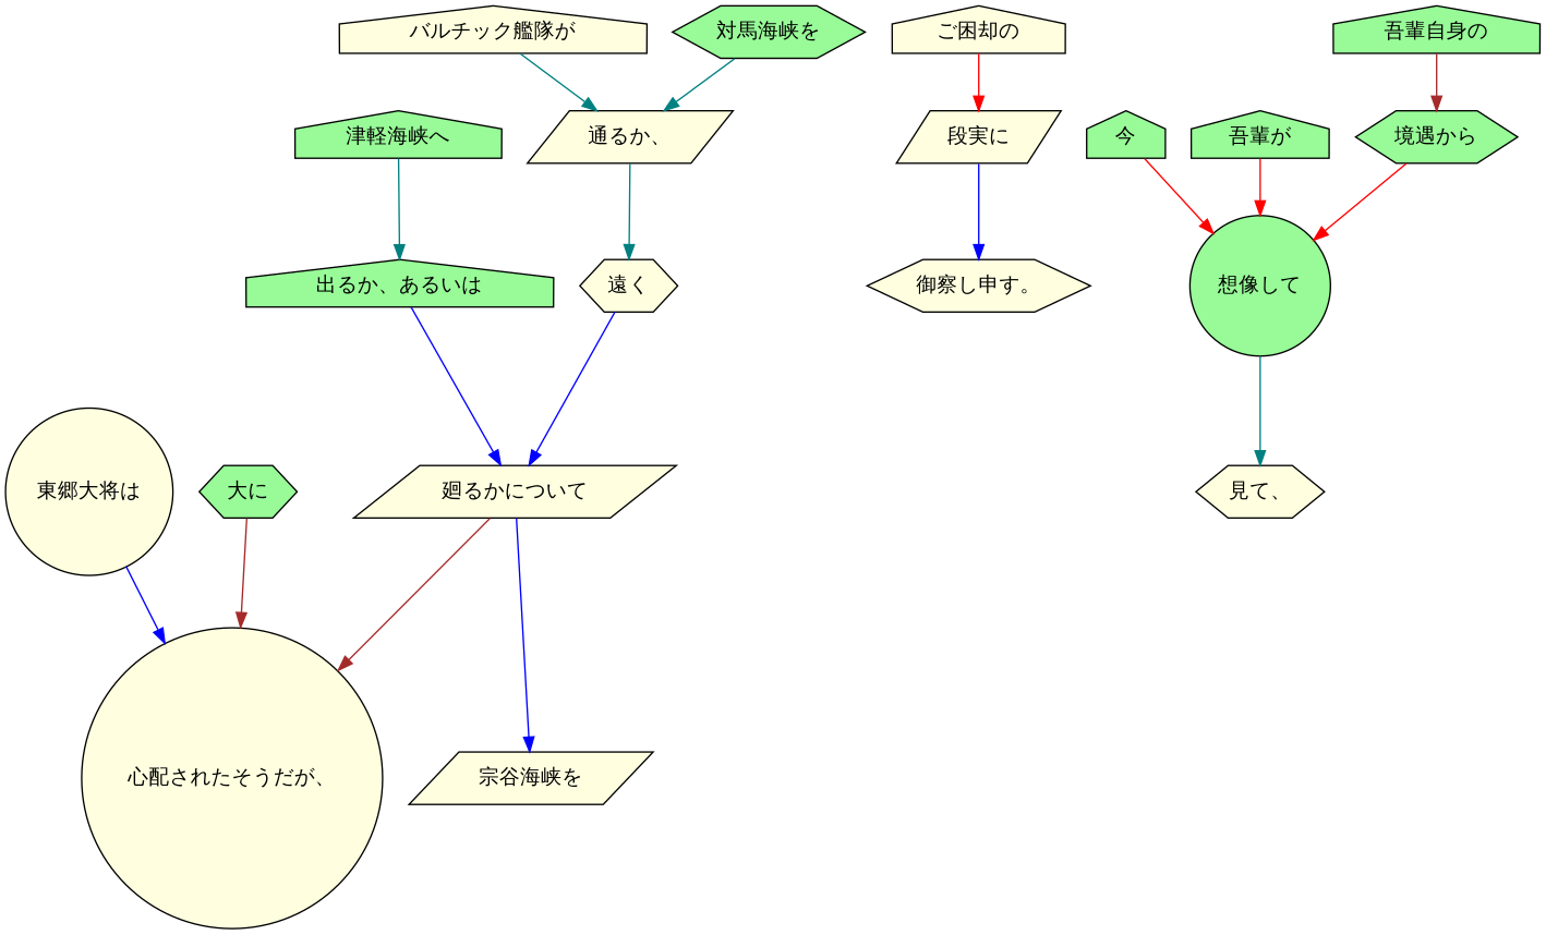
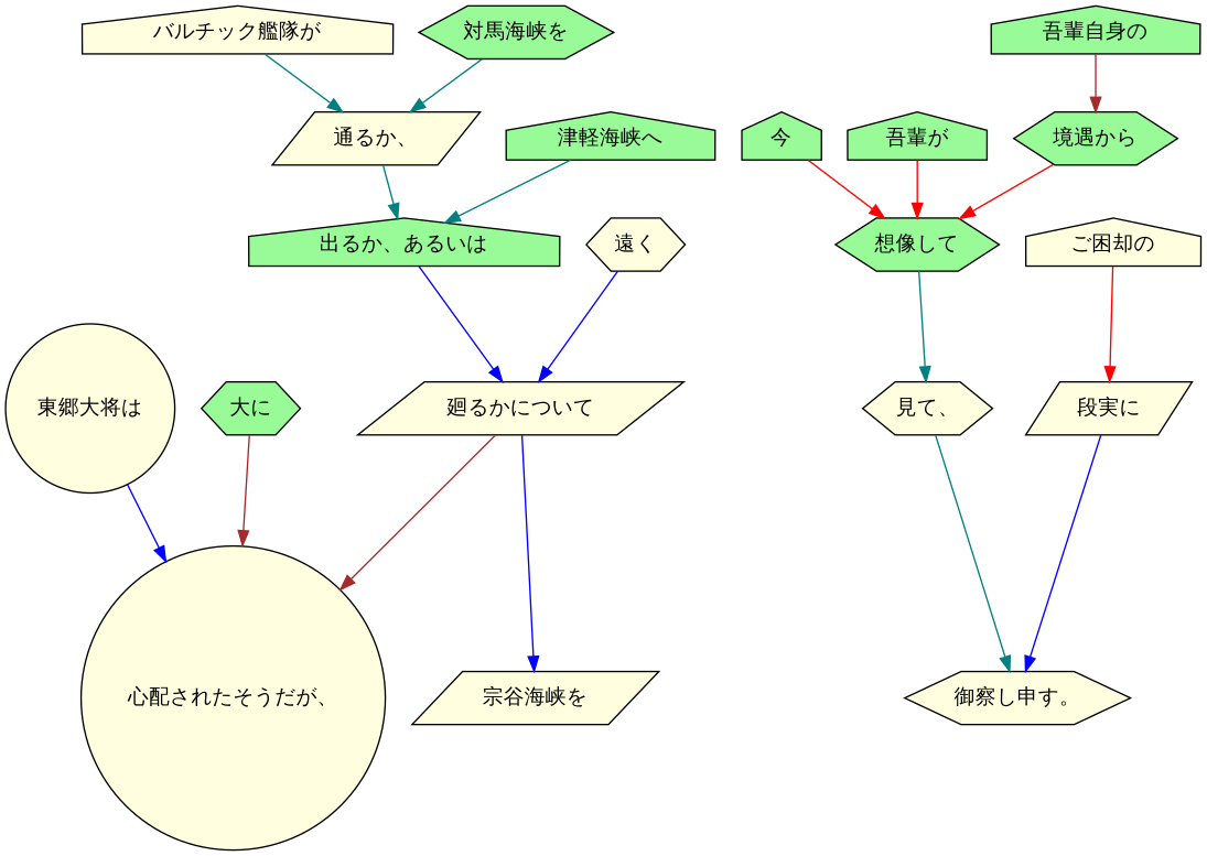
  digraph {
    fontname="Liberation Serif"
    node [fillcolor=lightyellow fontname="Liberation Serif" shape=house style=filled]
    edge [color=teal fontname="Liberation Serif"]
    n1 [label="東郷大将は" shape=circle]
    n2 [label="心配されたそうだが、" shape=circle]
    n3 [label="バルチック艦隊が"]
    n4 [label="通るか、" shape=parallelogram]
    n5 [fillcolor=palegreen label="出るか、あるいは"]
    n6 [fillcolor=palegreen label="対馬海峡を" shape=hexagon]
    n7 [label="廻るかについて" shape=parallelogram]
    n8 [fillcolor=palegreen label="津軽海峡へ"]
    n9 [label="宗谷海峡を" shape=parallelogram]
    n10 [label="遠く" shape=hexagon]
    n11 [fillcolor=palegreen label="大に" shape=hexagon]
    n12 [label="御察し申す。" shape=hexagon]
    n13 [fillcolor=palegreen label="今"]
-   n14 [fillcolor=palegreen label="想像して" shape=circle]
+   n14 [fillcolor=palegreen label="想像して" shape=hexagon]
    n15 [label="見て、" shape=hexagon]
    n16 [fillcolor=palegreen label="吾輩が"]
    n17 [fillcolor=palegreen label="吾輩自身の"]
    n18 [fillcolor=palegreen label="境遇から" shape=hexagon]
    n19 [label="ご困却の"]
    n20 [label="段実に" shape=parallelogram]
    n1 -> n2 [color=blue]
    n3 -> n4
-   n4 -> n10
+   n4 -> n5
    n5 -> n7 [color=blue]
    n6 -> n4
    n7 -> n2 [color=brown]
    n7 -> n9 [color=blue]
    n8 -> n5
    n10 -> n7 [color=blue]
    n11 -> n2 [color=brown]
    n13 -> n14 [color=red]
    n14 -> n15
+   n15 -> n12
    n16 -> n14 [color=red]
    n17 -> n18 [color=brown]
    n18 -> n14 [color=red]
    n19 -> n20 [color=red]
    n20 -> n12 [color=blue]
  }
